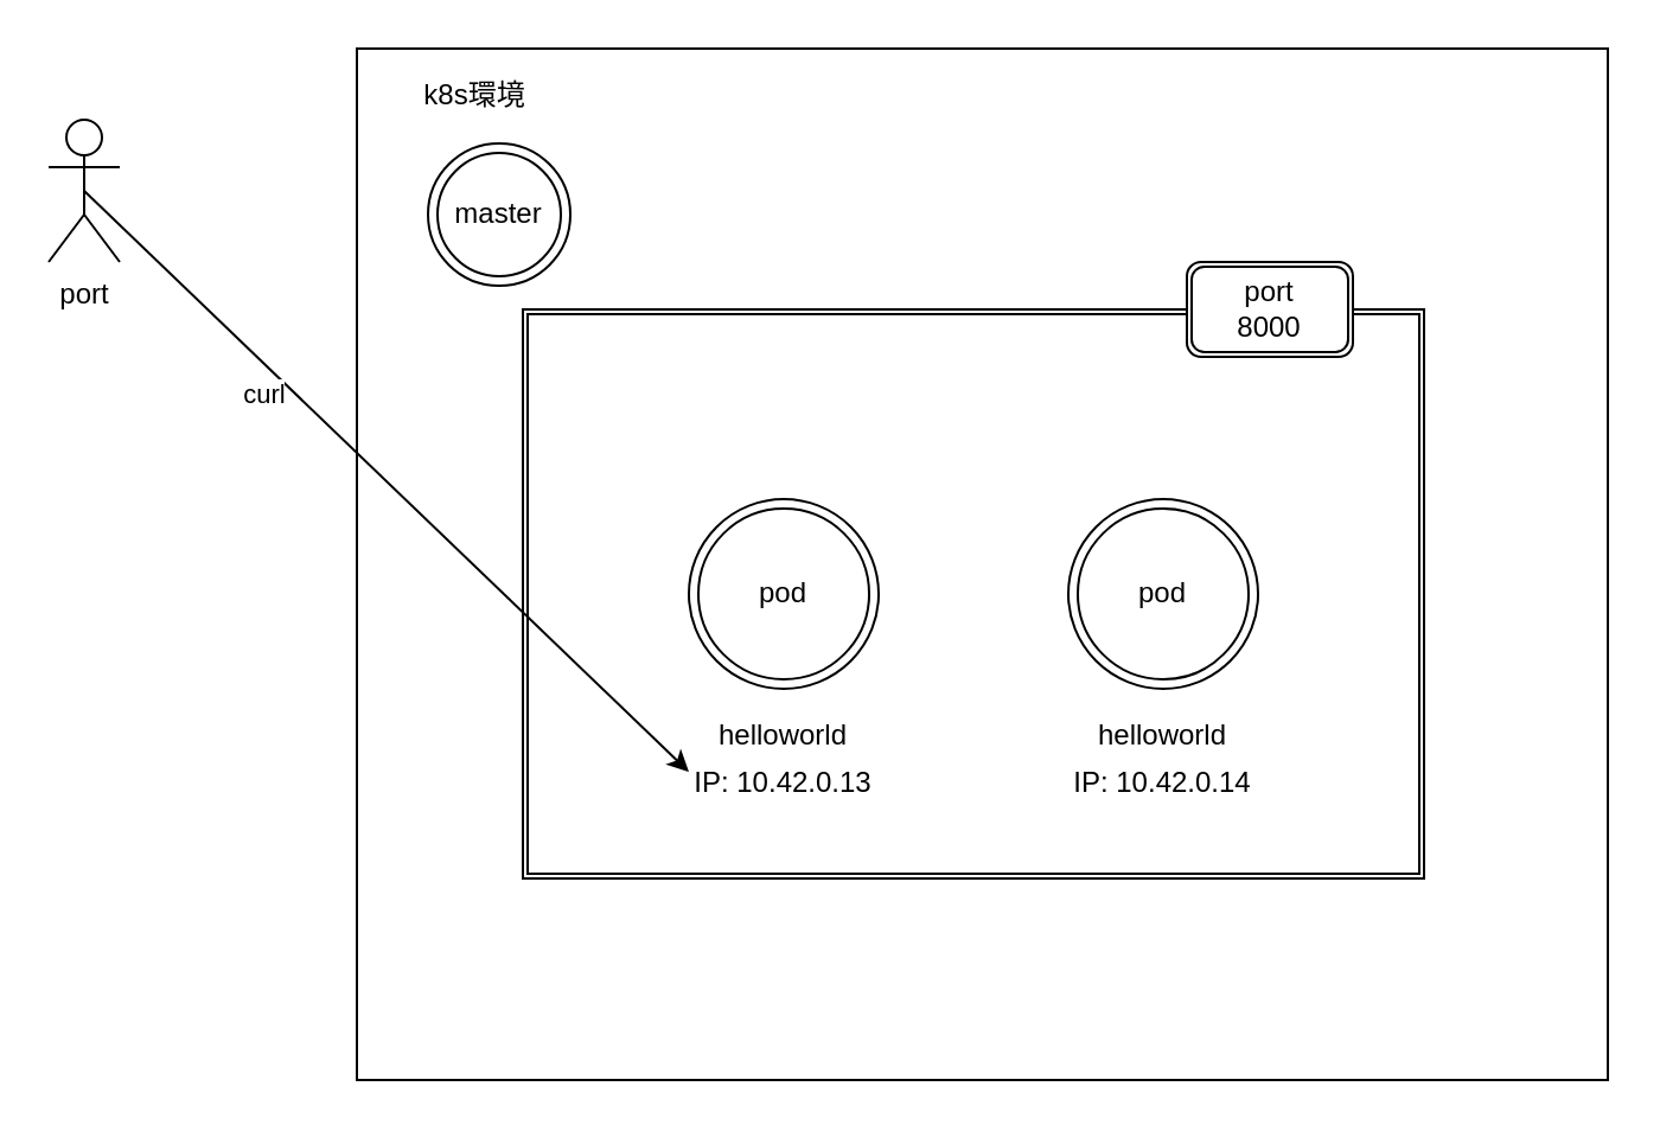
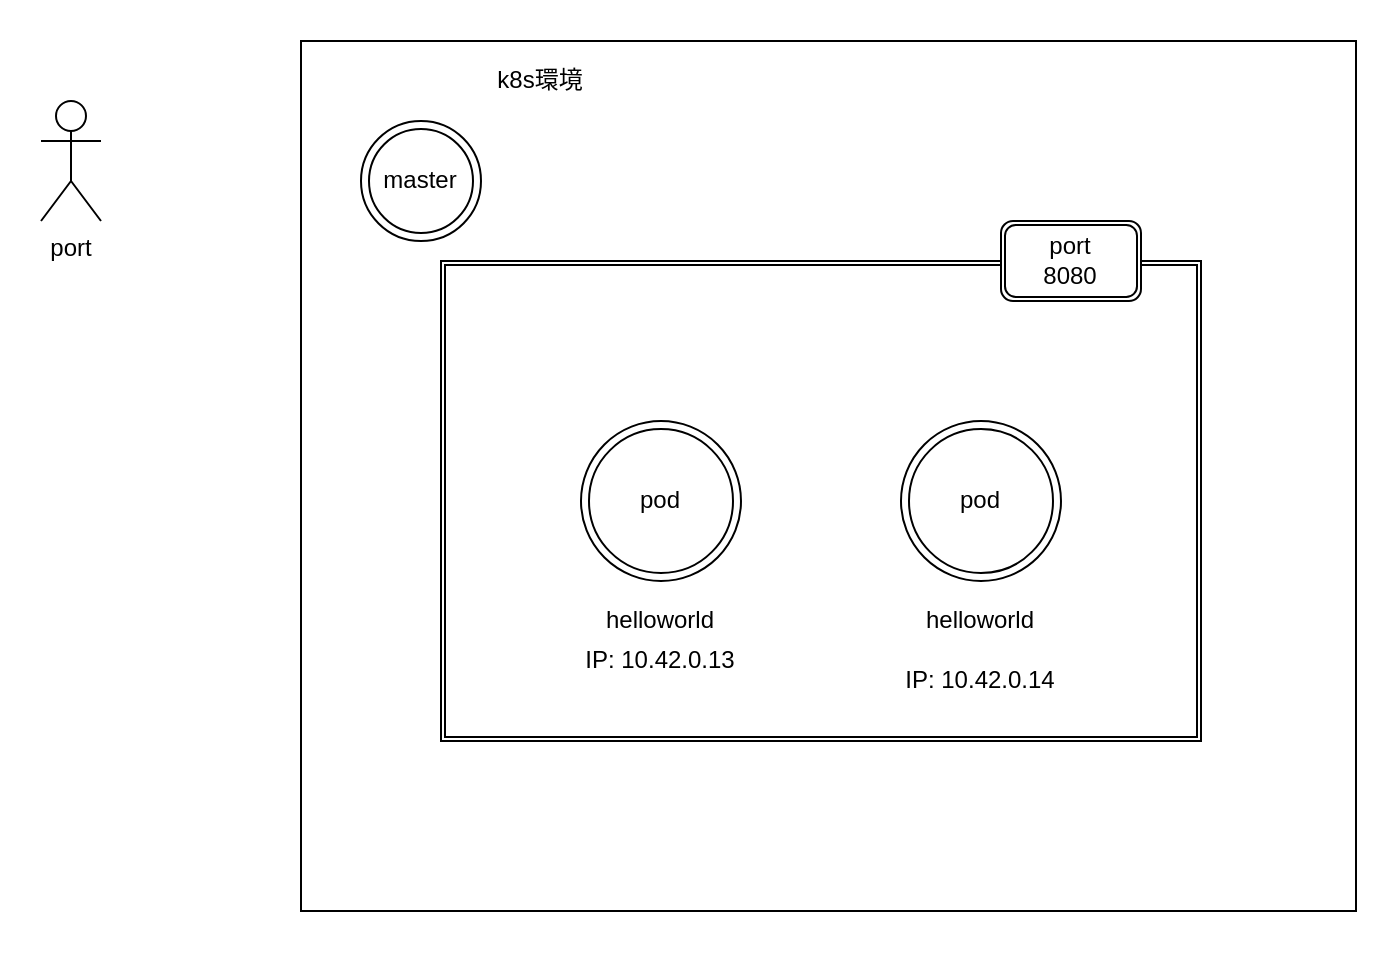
  <mxCell id="0" />
  <mxCell id="1" parent="0" />
  <mxCell id="2" value="" style="rounded=0;whiteSpace=wrap;html=1;" parent="1" vertex="1"><mxGeometry x="150" y="20" width="527.5" height="435" as="geometry" /></mxCell>
  <mxCell id="3" value="" style="shape=ext;double=1;rounded=0;whiteSpace=wrap;html=1;" parent="1" vertex="1"><mxGeometry x="220" y="130" width="380" height="240" as="geometry" /></mxCell>
  <mxCell id="4" value="pod" style="ellipse;shape=doubleEllipse;whiteSpace=wrap;html=1;aspect=fixed;" parent="1" vertex="1"><mxGeometry x="290" y="210" width="80" height="80" as="geometry" /></mxCell>
  <mxCell id="5" value="pod" style="ellipse;shape=doubleEllipse;whiteSpace=wrap;html=1;aspect=fixed;" parent="1" vertex="1"><mxGeometry x="450" y="210" width="80" height="80" as="geometry" /></mxCell>
  <mxCell id="6" value="helloworld" style="text;html=1;strokeColor=none;fillColor=none;align=center;verticalAlign=middle;whiteSpace=wrap;overflow=hidden;" parent="1" vertex="1"><mxGeometry x="290" y="300" width="80" height="20" as="geometry" /></mxCell>
  <mxCell id="7" value="helloworld" style="text;html=1;strokeColor=none;fillColor=none;align=center;verticalAlign=middle;whiteSpace=wrap;overflow=hidden;" parent="1" vertex="1"><mxGeometry x="450" y="300" width="80" height="20" as="geometry" /></mxCell>
- <mxCell id="8" style="edgeStyle=none;html=1;exitX=0.5;exitY=0.5;exitDx=0;exitDy=0;exitPerimeter=0;entryX=0;entryY=0.25;entryDx=0;entryDy=0;" parent="1" source="10" target="14" edge="1"><mxGeometry relative="1" as="geometry"><Array as="points" /></mxGeometry></mxCell>
- <mxCell id="9" value="curl" style="edgeLabel;html=1;align=center;verticalAlign=middle;resizable=0;points=[];" parent="8" vertex="1" connectable="0"><mxGeometry x="-0.052" y="2" relative="1" as="geometry"><mxPoint x="-47" y="-29" as="offset" /></mxGeometry></mxCell>
  <mxCell id="10" value="port" style="shape=umlActor;verticalLabelPosition=bottom;verticalAlign=top;html=1;" parent="1" vertex="1"><mxGeometry x="20" y="50" width="30" height="60" as="geometry" /></mxCell>
- <mxCell id="11" value="port&lt;br&gt;8000" style="shape=ext;double=1;rounded=1;whiteSpace=wrap;html=1;" parent="1" vertex="1"><mxGeometry x="500" y="110" width="70" height="40" as="geometry" /></mxCell>
- <mxCell id="12" value="k8s環境" style="text;html=1;strokeColor=none;fillColor=none;align=center;verticalAlign=middle;whiteSpace=wrap;overflow=hidden;" parent="1" vertex="1"><mxGeometry x="160" y="30" width="80" height="20" as="geometry" /></mxCell>
+ <mxCell id="11" value="port&lt;br&gt;8080" style="shape=ext;double=1;rounded=1;whiteSpace=wrap;html=1;" parent="1" vertex="1"><mxGeometry x="500" y="110" width="70" height="40" as="geometry" /></mxCell>
+ <mxCell id="12" value="k8s環境" style="text;html=1;strokeColor=none;fillColor=none;align=center;verticalAlign=middle;whiteSpace=wrap;overflow=hidden;" parent="1" vertex="1"><mxGeometry x="230" y="30" width="80" height="20" as="geometry" /></mxCell>
  <mxCell id="13" value="master" style="ellipse;shape=doubleEllipse;whiteSpace=wrap;html=1;aspect=fixed;" parent="1" vertex="1"><mxGeometry x="180" y="60" width="60" height="60" as="geometry" /></mxCell>
  <mxCell id="14" value="IP:&amp;nbsp;10.42.0.13" style="text;html=1;strokeColor=none;fillColor=none;align=center;verticalAlign=middle;whiteSpace=wrap;overflow=hidden;" vertex="1" parent="1"><mxGeometry x="290" y="320" width="80" height="20" as="geometry" /></mxCell>
- <mxCell id="15" value="IP:&amp;nbsp;10.42.0.14" style="text;html=1;strokeColor=none;fillColor=none;align=center;verticalAlign=middle;whiteSpace=wrap;overflow=hidden;" vertex="1" parent="1"><mxGeometry x="450" y="320" width="80" height="20" as="geometry" /></mxCell>
+ <mxCell id="15" value="IP:&amp;nbsp;10.42.0.14" style="text;html=1;strokeColor=none;fillColor=none;align=center;verticalAlign=middle;whiteSpace=wrap;overflow=hidden;" vertex="1" parent="1"><mxGeometry x="450" y="330" width="80" height="20" as="geometry" /></mxCell>
